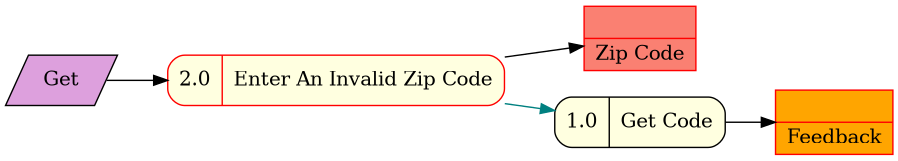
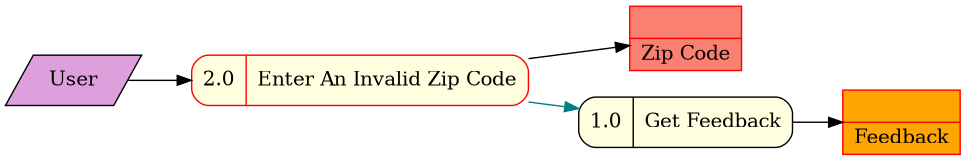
  digraph {
    rankdir=LR
    node [color=red fillcolor=lightyellow shape=record style=filled]
    edge [color=black]
    n1 [fillcolor=orange label="<f0>  |<f1> Feedback "]
    n2 [fillcolor=salmon label="<f0>  |<f1> Zip Code "]
-   n3 [fillcolor=plum label=Get shape=parallelogram color=""]
+   n3 [fillcolor=plum label=User shape=parallelogram color=""]
    n4 [label="{<f0> 2.0|<f1> Enter An Invalid Zip Code }" shape=Mrecord]
-   n5 [label="{<f0> 1.0|<f1> Get Code }" shape=Mrecord color=""]
+   n5 [label="{<f0> 1.0|<f1> Get Feedback }" shape=Mrecord color=""]
    n3 -> n4
    n4 -> n2
    n4 -> n5 [color=teal]
    n5 -> n1
  }
